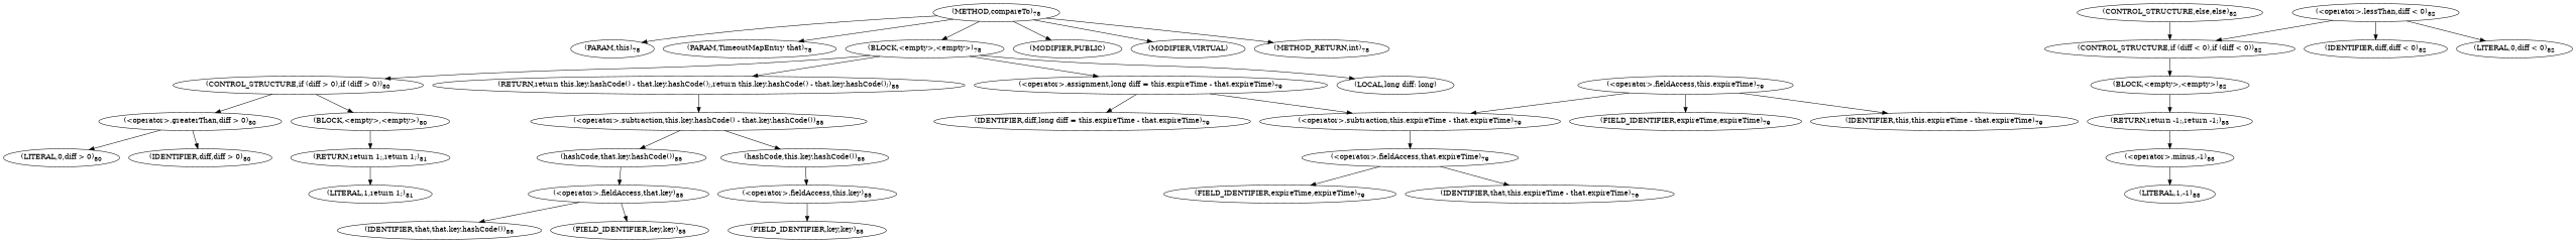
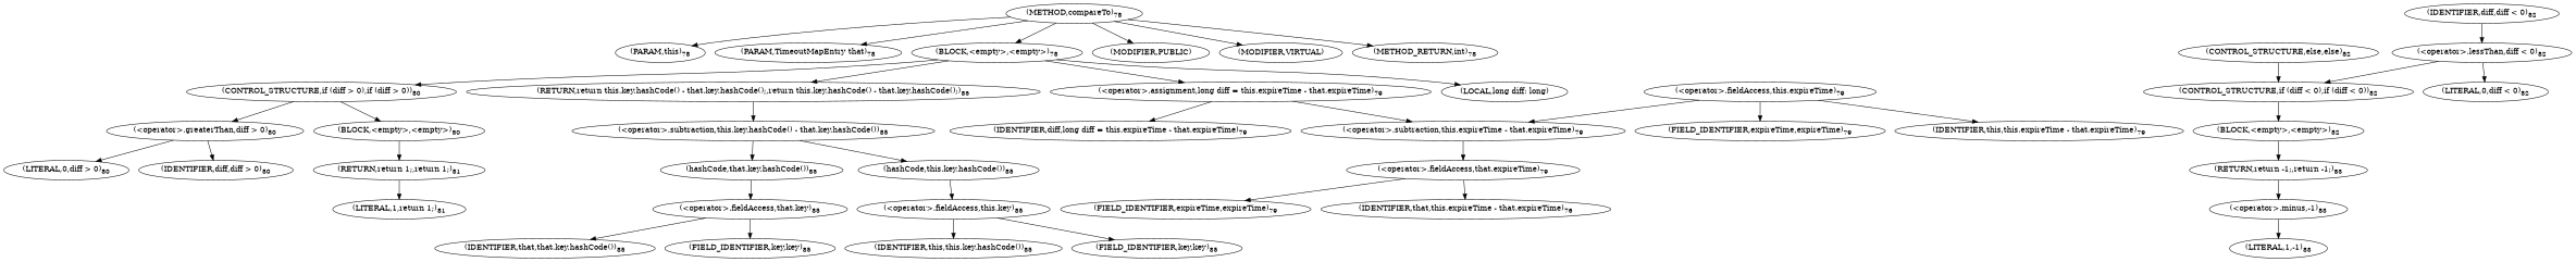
  digraph {
    n1 [label=<(METHOD,compareTo)<SUB>78</SUB>>]
    n2 [label=<(PARAM,this)<SUB>78</SUB>>]
    n3 [label=<(PARAM,TimeoutMapEntry that)<SUB>78</SUB>>]
    n4 [label=<(BLOCK,&lt;empty&gt;,&lt;empty&gt;)<SUB>78</SUB>>]
    n5 [label=<(MODIFIER,PUBLIC)>]
    n6 [label=<(MODIFIER,VIRTUAL)>]
    n7 [label=<(METHOD_RETURN,int)<SUB>78</SUB>>]
    n8 [label=<(LOCAL,long diff: long)>]
    n9 [label=<(&lt;operator&gt;.assignment,long diff = this.expireTime - that.expireTime)<SUB>79</SUB>>]
    n10 [label=<(CONTROL_STRUCTURE,if (diff &gt; 0),if (diff &gt; 0))<SUB>80</SUB>>]
    n11 [label=<(RETURN,return this.key.hashCode() - that.key.hashCode();,return this.key.hashCode() - that.key.hashCode();)<SUB>85</SUB>>]
    n12 [label=<(IDENTIFIER,diff,long diff = this.expireTime - that.expireTime)<SUB>79</SUB>>]
    n13 [label=<(&lt;operator&gt;.subtraction,this.expireTime - that.expireTime)<SUB>79</SUB>>]
    n14 [label=<(&lt;operator&gt;.greaterThan,diff &gt; 0)<SUB>80</SUB>>]
    n15 [label=<(BLOCK,&lt;empty&gt;,&lt;empty&gt;)<SUB>80</SUB>>]
    n16 [label=<(&lt;operator&gt;.subtraction,this.key.hashCode() - that.key.hashCode())<SUB>85</SUB>>]
    n17 [label=<(&lt;operator&gt;.fieldAccess,that.expireTime)<SUB>79</SUB>>]
    n18 [label=<(&lt;operator&gt;.fieldAccess,this.expireTime)<SUB>79</SUB>>]
    n19 [label=<(IDENTIFIER,this,this.expireTime - that.expireTime)<SUB>79</SUB>>]
    n20 [label=<(FIELD_IDENTIFIER,expireTime,expireTime)<SUB>79</SUB>>]
    n21 [label=<(IDENTIFIER,that,this.expireTime - that.expireTime)<SUB>76</SUB>>]
    n22 [label=<(FIELD_IDENTIFIER,expireTime,expireTime)<SUB>79</SUB>>]
    n23 [label=<(IDENTIFIER,diff,diff &gt; 0)<SUB>80</SUB>>]
    n24 [label=<(LITERAL,0,diff &gt; 0)<SUB>80</SUB>>]
    n25 [label=<(RETURN,return 1;,return 1;)<SUB>81</SUB>>]
    n26 [label=<(CONTROL_STRUCTURE,else,else)<SUB>82</SUB>>]
    n27 [label=<(CONTROL_STRUCTURE,if (diff &lt; 0),if (diff &lt; 0))<SUB>82</SUB>>]
    n28 [label=<(LITERAL,1,return 1;)<SUB>81</SUB>>]
    n29 [label=<(BLOCK,&lt;empty&gt;,&lt;empty&gt;)<SUB>82</SUB>>]
    n30 [label=<(&lt;operator&gt;.lessThan,diff &lt; 0)<SUB>82</SUB>>]
    n31 [label=<(IDENTIFIER,diff,diff &lt; 0)<SUB>82</SUB>>]
    n32 [label=<(LITERAL,0,diff &lt; 0)<SUB>82</SUB>>]
    n33 [label=<(RETURN,return -1;,return -1;)<SUB>83</SUB>>]
    n34 [label=<(&lt;operator&gt;.minus,-1)<SUB>83</SUB>>]
    n35 [label=<(LITERAL,1,-1)<SUB>83</SUB>>]
    n36 [label=<(hashCode,this.key.hashCode())<SUB>85</SUB>>]
    n37 [label=<(hashCode,that.key.hashCode())<SUB>85</SUB>>]
    n38 [label=<(&lt;operator&gt;.fieldAccess,this.key)<SUB>85</SUB>>]
    n39 [label=<(&lt;operator&gt;.fieldAccess,that.key)<SUB>85</SUB>>]
+   n40 [label=<(IDENTIFIER,this,this.key.hashCode())<SUB>85</SUB>>]
    n41 [label=<(FIELD_IDENTIFIER,key,key)<SUB>85</SUB>>]
    n42 [label=<(IDENTIFIER,that,that.key.hashCode())<SUB>85</SUB>>]
    n43 [label=<(FIELD_IDENTIFIER,key,key)<SUB>85</SUB>>]
    n1 -> n2
    n1 -> n3
    n1 -> n4
    n1 -> n5
    n1 -> n6
    n1 -> n7
    n4 -> n8
    n4 -> n9
    n4 -> n10
    n4 -> n11
    n9 -> n12
    n9 -> n13
    n10 -> n14
    n10 -> n15
    n11 -> n16
    n13 -> n17
    n14 -> n23
    n14 -> n24
    n15 -> n25
    n16 -> n36
    n16 -> n37
    n17 -> n21
    n17 -> n22
    n18 -> n13
    n18 -> n19
    n18 -> n20
    n25 -> n28
    n26 -> n27
    n27 -> n29
    n29 -> n33
    n30 -> n27
-   n30 -> n31
+   n31 -> n30
    n30 -> n32
    n33 -> n34
    n34 -> n35
    n36 -> n38
    n37 -> n39
+   n38 -> n40
    n38 -> n41
    n39 -> n42
    n39 -> n43
  }
